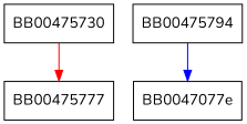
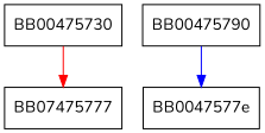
  digraph {
    fontname=Nunito
    splines=ortho
    node [fontname=Nunito shape=box]
    edge [fontname=Nunito]
    BB00475730
-   BB00475777
-   BB00475790 [label=BB00475794]
-   BB0047577e [label=BB0047077e]
+   BB00475777 [label=BB07475777]
+   BB00475790
+   BB0047577e
    BB00475730 -> BB00475777 [color=red]
    BB00475790 -> BB0047577e [color=blue]
  }
